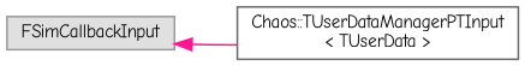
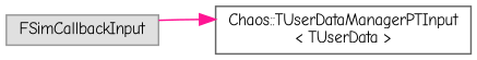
  digraph {
    rankdir=LR
    fontname="Comic Neue"
    node [fontname="Comic Neue" fontsize=10 shape=box style=filled]
    n1 [color=grey60 fillcolor="#E0E0E0" height=0.2 label=FSimCallbackInput width=0.4]
    n2 [color=grey40 fillcolor=white height=0.2 label="Chaos::TUserDataManagerPTInput\l\< TUserData \>" width=0.4]
-   n1 -> n2 [color=deeppink dir=back fontname="Comic Neue" fontsize=10 labelfontname=Helvetica labelfontsize=10 style=solid]
+   n2 -> n1 [color=deeppink dir=back fontname="Comic Neue" fontsize=10 labelfontname=Helvetica labelfontsize=10 style=solid]
  }
